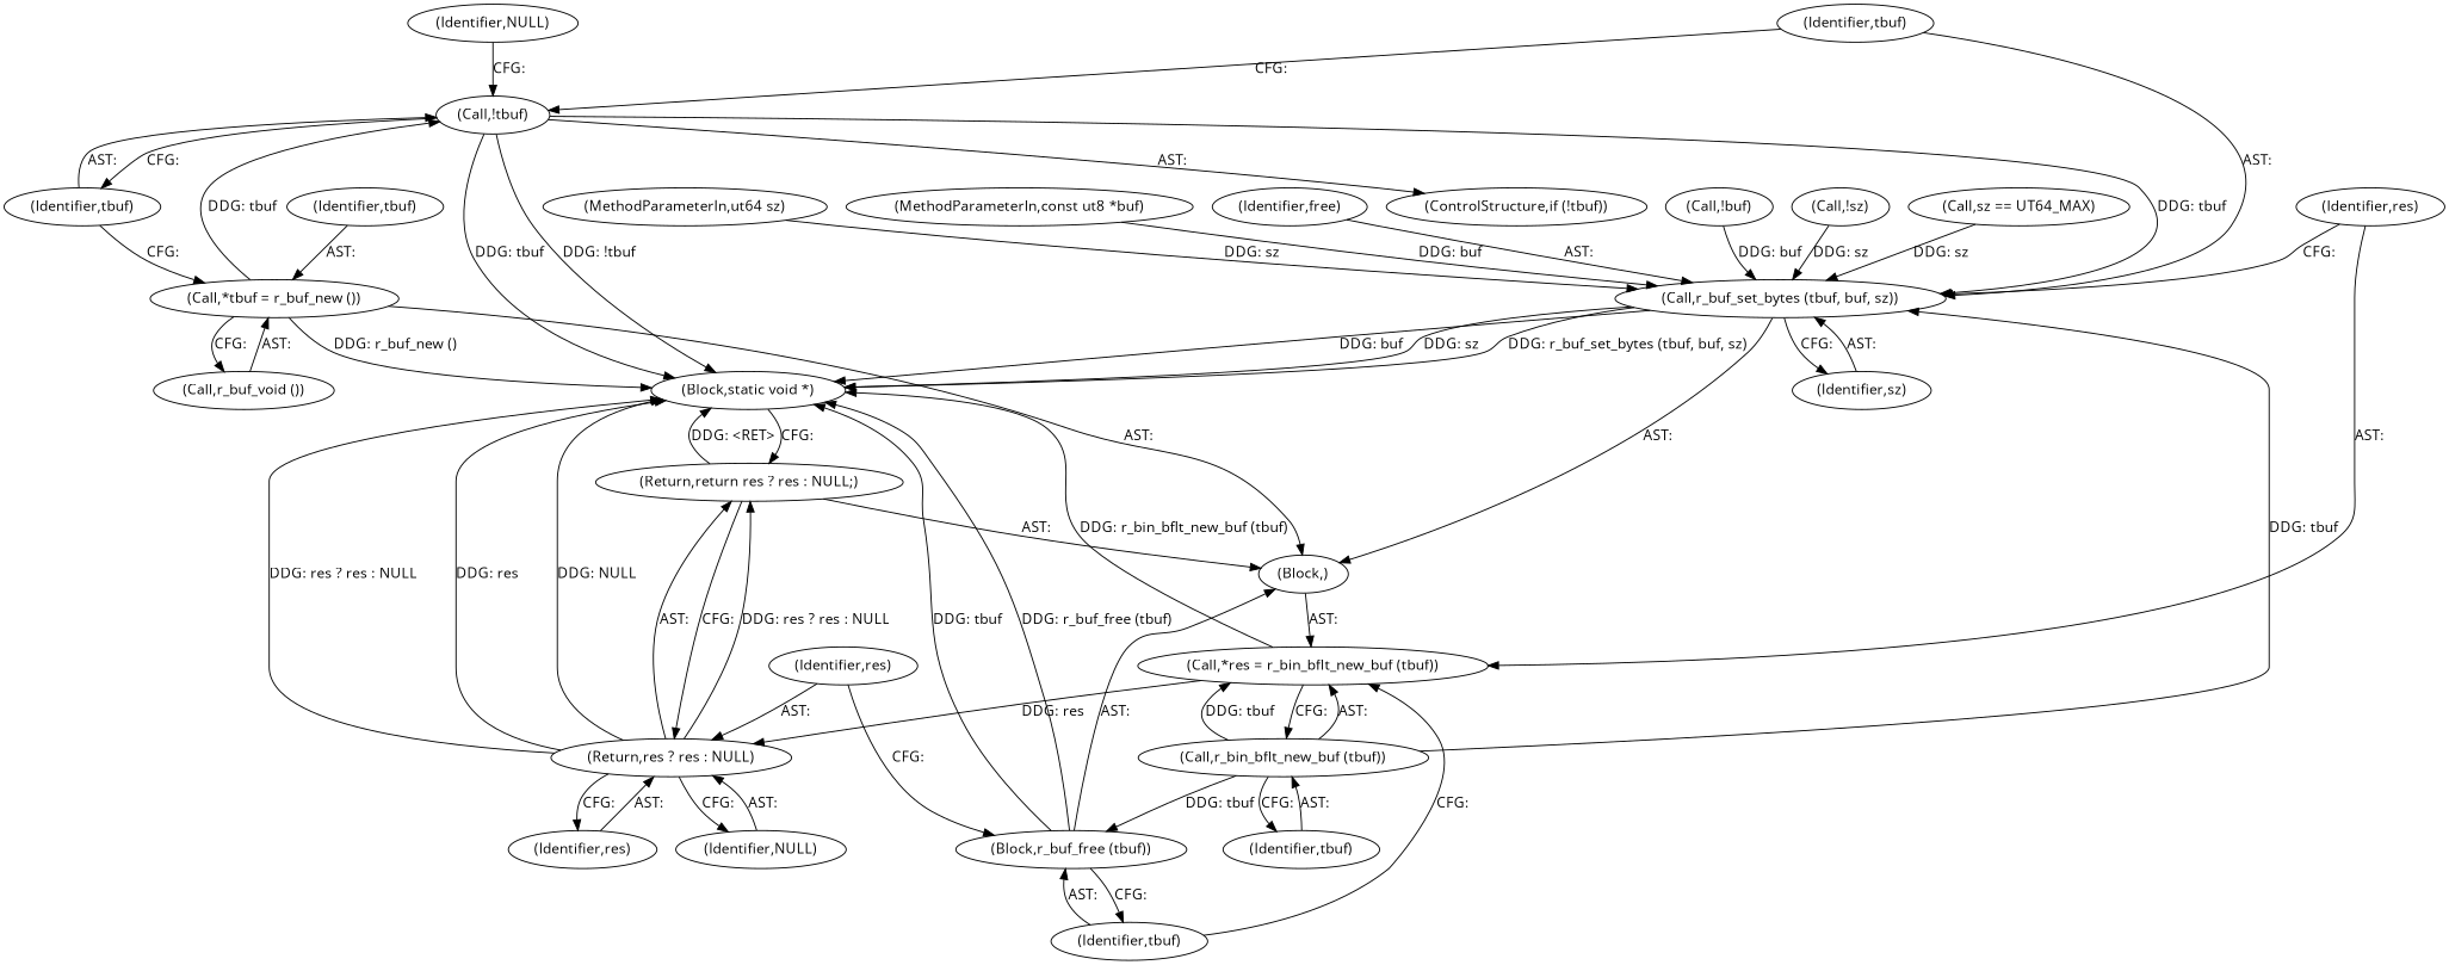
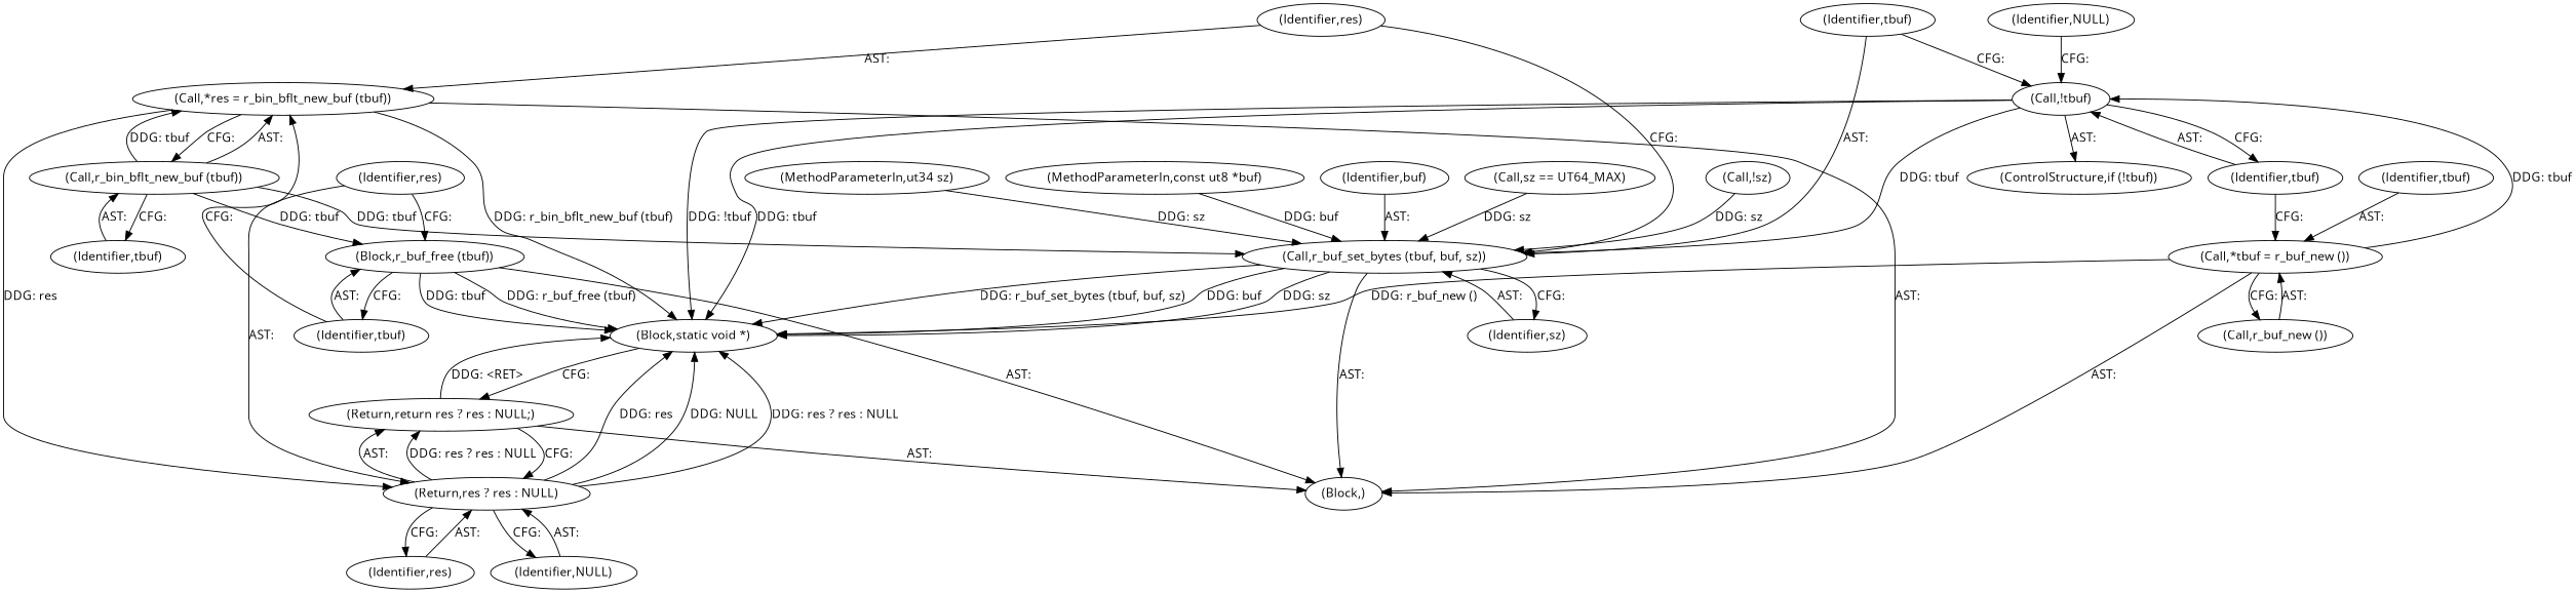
  digraph {
    fontname="Open Sans"
    node [fontname="Open Sans"]
    edge [fontname="Open Sans"]
    n1 [label="(Call,!tbuf)"]
    n2 [label="(Call,r_buf_set_bytes (tbuf, buf, sz))"]
    n3 [label="(Block,static void *)"]
    n4 [label="(Identifier,tbuf)"]
    n5 [label="(ControlStructure,if (!tbuf))"]
    n6 [label="(Block,)"]
    n7 [label="(Identifier,sz)"]
    n8 [label="(Return,return res ? res : NULL;)"]
    n9 [label="(Call,*tbuf = r_buf_new ())"]
-   n10 [label="(Call,r_buf_void ())"]
+   n10 [label="(Call,r_buf_new ())"]
    n11 [label="(Call,r_bin_bflt_new_buf (tbuf))"]
    n12 [label="(Call,*res = r_bin_bflt_new_buf (tbuf))"]
    n13 [label="(Block,r_buf_free (tbuf))"]
    n14 [label="(Identifier,tbuf)"]
    n15 [label="(Return,res ? res : NULL)"]
    n16 [label="(Identifier,tbuf)"]
    n17 [label="(Identifier,res)"]
    n18 [label="(Identifier,NULL)"]
    n19 [label="(Call,!sz)"]
    n20 [label="(Call,sz == UT64_MAX)"]
    n21 [label="(Identifier,tbuf)"]
-   n22 [label="(MethodParameterIn,ut64 sz)"]
+   n22 [label="(MethodParameterIn,ut34 sz)"]
    n23 [label="(MethodParameterIn,const ut8 *buf)"]
    n24 [label="(Identifier,NULL)"]
-   n25 [label="(Identifier,free)"]
+   n25 [label="(Identifier,buf)"]
    n26 [label="(Identifier,res)"]
    n27 [label="(Identifier,tbuf)"]
-   n28 [label="(Call,!buf)"]
    n29 [label="(Identifier,res)"]
    n1 -> n2 [label="DDG: tbuf"]
    n1 -> n3 [label="DDG: !tbuf"]
    n1 -> n3 [label="DDG: tbuf"]
    n1 -> n4 [label="CFG: "]
    n1 -> n5 [label="AST: "]
    n2 -> n3 [label="DDG: r_buf_set_bytes (tbuf, buf, sz)"]
    n2 -> n3 [label="DDG: buf"]
    n2 -> n3 [label="DDG: sz"]
    n2 -> n6 [label="AST: "]
    n2 -> n7 [label="CFG: "]
    n3 -> n8 [label="CFG: "]
    n4 -> n1 [label="AST: "]
    n4 -> n9 [label="CFG: "]
    n7 -> n2 [label="AST: "]
    n8 -> n3 [label="DDG: <RET>"]
    n8 -> n6 [label="AST: "]
    n8 -> n15 [label="CFG: "]
    n9 -> n1 [label="DDG: tbuf"]
    n9 -> n3 [label="DDG: r_buf_new ()"]
    n9 -> n6 [label="AST: "]
    n9 -> n10 [label="CFG: "]
    n10 -> n9 [label="AST: "]
    n11 -> n2 [label="DDG: tbuf"]
    n11 -> n12 [label="AST: "]
    n11 -> n12 [label="DDG: tbuf"]
    n11 -> n13 [label="DDG: tbuf"]
    n11 -> n14 [label="CFG: "]
    n12 -> n3 [label="DDG: r_bin_bflt_new_buf (tbuf)"]
-   n6 -> n12 [label="AST: "]
+   n12 -> n6 [label="AST: "]
    n12 -> n11 [label="CFG: "]
    n12 -> n15 [label="DDG: res"]
    n13 -> n3 [label="DDG: tbuf"]
    n13 -> n3 [label="DDG: r_buf_free (tbuf)"]
    n13 -> n6 [label="AST: "]
    n13 -> n16 [label="CFG: "]
    n14 -> n11 [label="AST: "]
    n15 -> n3 [label="DDG: res ? res : NULL"]
    n15 -> n3 [label="DDG: res"]
    n15 -> n3 [label="DDG: NULL"]
    n15 -> n8 [label="AST: "]
    n15 -> n8 [label="DDG: res ? res : NULL"]
    n15 -> n17 [label="CFG: "]
    n15 -> n18 [label="CFG: "]
    n16 -> n12 [label="CFG: "]
    n16 -> n13 [label="AST: "]
    n17 -> n15 [label="AST: "]
    n18 -> n15 [label="AST: "]
    n19 -> n2 [label="DDG: sz"]
    n20 -> n2 [label="DDG: sz"]
    n21 -> n1 [label="CFG: "]
    n21 -> n2 [label="AST: "]
    n22 -> n2 [label="DDG: sz"]
    n23 -> n2 [label="DDG: buf"]
    n24 -> n1 [label="CFG: "]
    n25 -> n2 [label="AST: "]
    n26 -> n2 [label="CFG: "]
    n26 -> n12 [label="AST: "]
    n27 -> n9 [label="AST: "]
-   n28 -> n2 [label="DDG: buf"]
    n29 -> n13 [label="CFG: "]
    n29 -> n15 [label="AST: "]
  }
